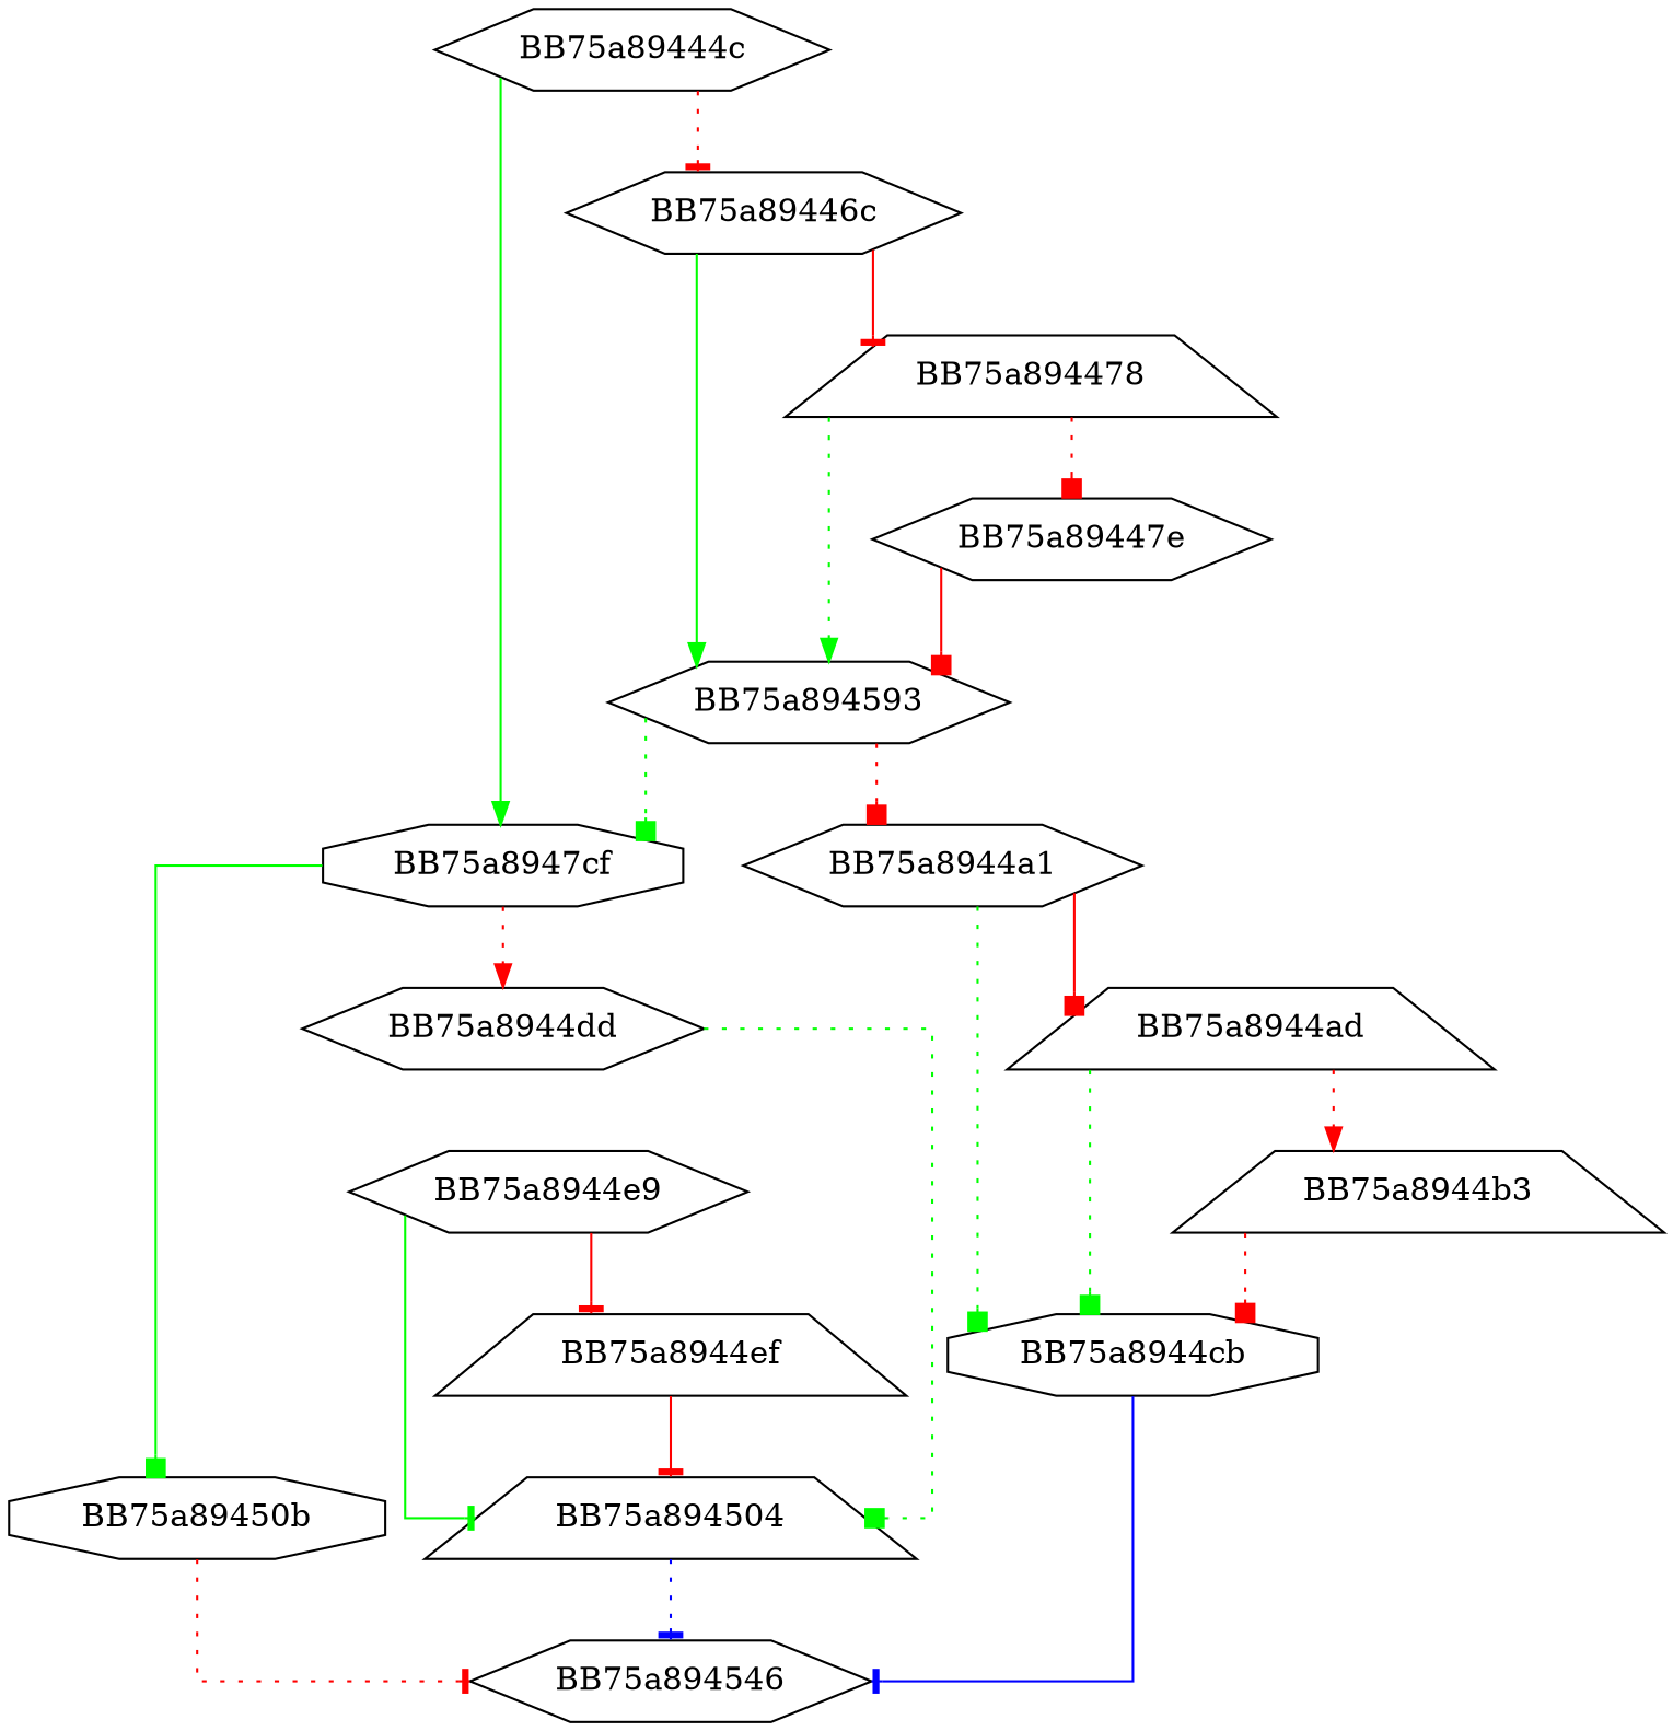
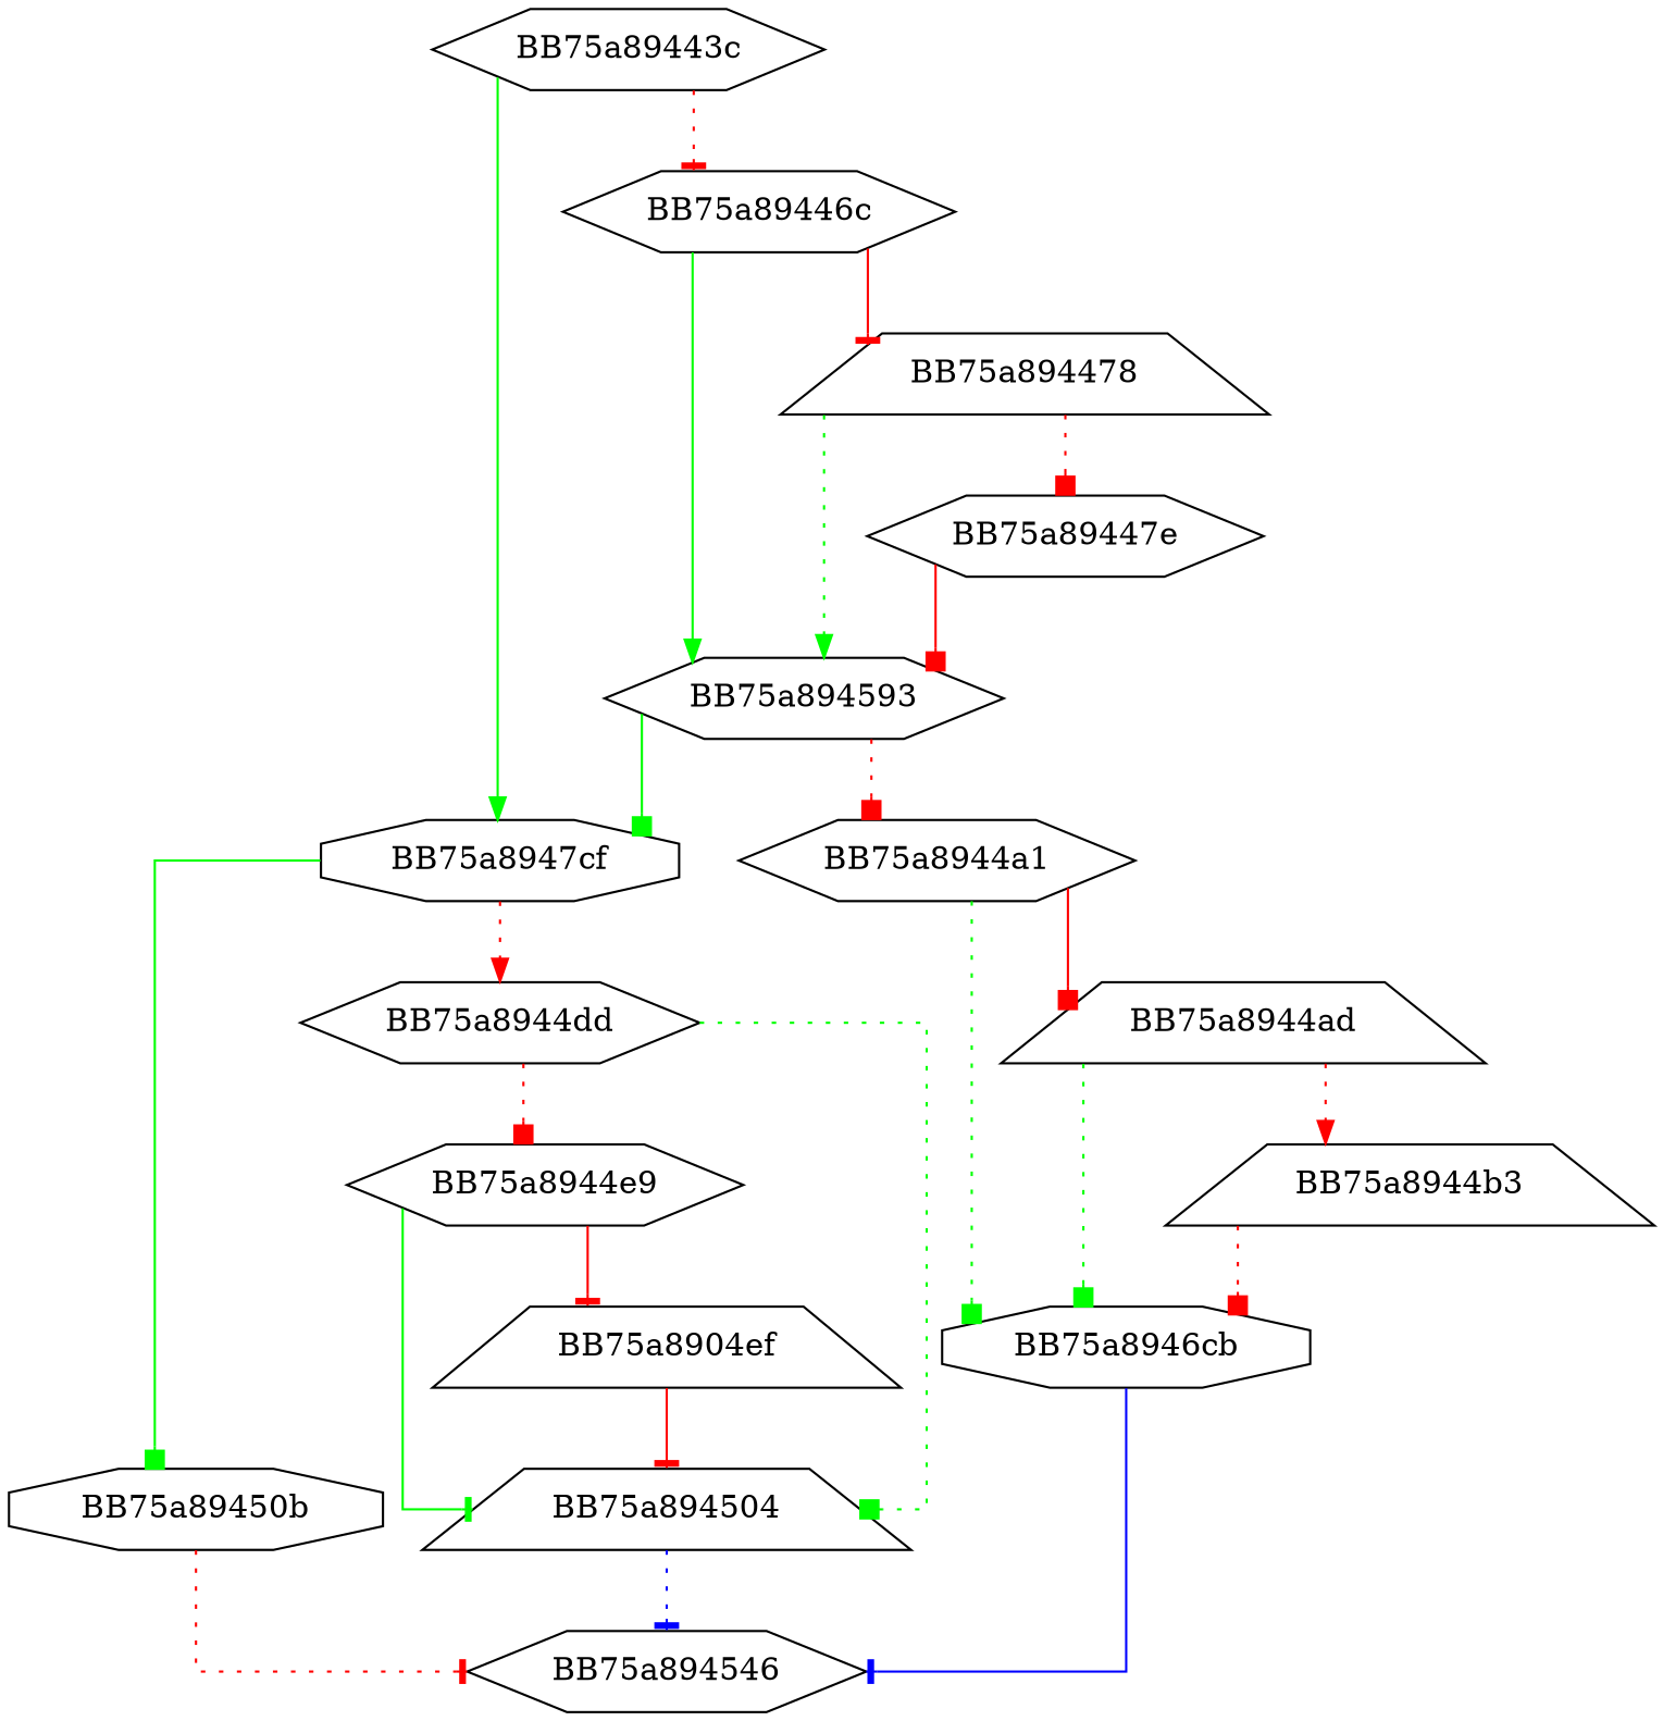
  digraph {
    splines=ortho
    node [shape=hexagon]
    edge [arrowhead=box color=red style=dotted]
    n1 [label=BB75a8947cf shape=octagon]
-   BB75a89444c
+   BB75a89444c [label=BB75a89443c]
    BB75a89446c
    BB75a89450b [shape=octagon]
    BB75a8944dd
    n6 [label=BB75a894593]
    BB75a894478 [shape=trapezium]
    BB75a894546
    BB75a894504 [shape=trapezium]
    BB75a8944e9
    BB75a8944a1
    BB75a89447e
-   BB75a8944cb [shape=octagon]
+   BB75a8944cb [shape=octagon label=BB75a8946cb]
    BB75a8944ad [shape=trapezium]
    BB75a8944b3 [shape=trapezium]
-   BB75a8944ef [shape=trapezium]
+   BB75a8944ef [shape=trapezium label=BB75a8904ef]
    n1 -> BB75a89450b [color=green style=solid]
    n1 -> BB75a8944dd [arrowhead=normal]
    BB75a89444c -> n1 [arrowhead=normal color=green style=solid]
    BB75a89444c -> BB75a89446c [arrowhead=tee]
    BB75a89446c -> n6 [arrowhead=normal color=green style=solid]
    BB75a89446c -> BB75a894478 [arrowhead=tee style=solid]
    BB75a89450b -> BB75a894546 [arrowhead=tee]
    BB75a8944dd -> BB75a894504 [color=green]
-   n6 -> n1 [color=green]
+   BB75a8944dd -> BB75a8944e9
+   n6 -> n1 [color=green style=solid]
    n6 -> BB75a8944a1
    BB75a894478 -> n6 [arrowhead=normal color=green]
    BB75a894478 -> BB75a89447e
    BB75a894504 -> BB75a894546 [arrowhead=tee color=blue]
    BB75a8944e9 -> BB75a894504 [arrowhead=tee color=green style=solid]
    BB75a8944e9 -> BB75a8944ef [arrowhead=tee style=solid]
    BB75a8944a1 -> BB75a8944cb [color=green]
    BB75a8944a1 -> BB75a8944ad [style=solid]
    BB75a89447e -> n6 [style=solid]
    BB75a8944cb -> BB75a894546 [arrowhead=tee color=blue style=solid]
    BB75a8944ad -> BB75a8944cb [color=green]
    BB75a8944ad -> BB75a8944b3 [arrowhead=normal]
    BB75a8944b3 -> BB75a8944cb
    BB75a8944ef -> BB75a894504 [arrowhead=tee style=solid]
  }
